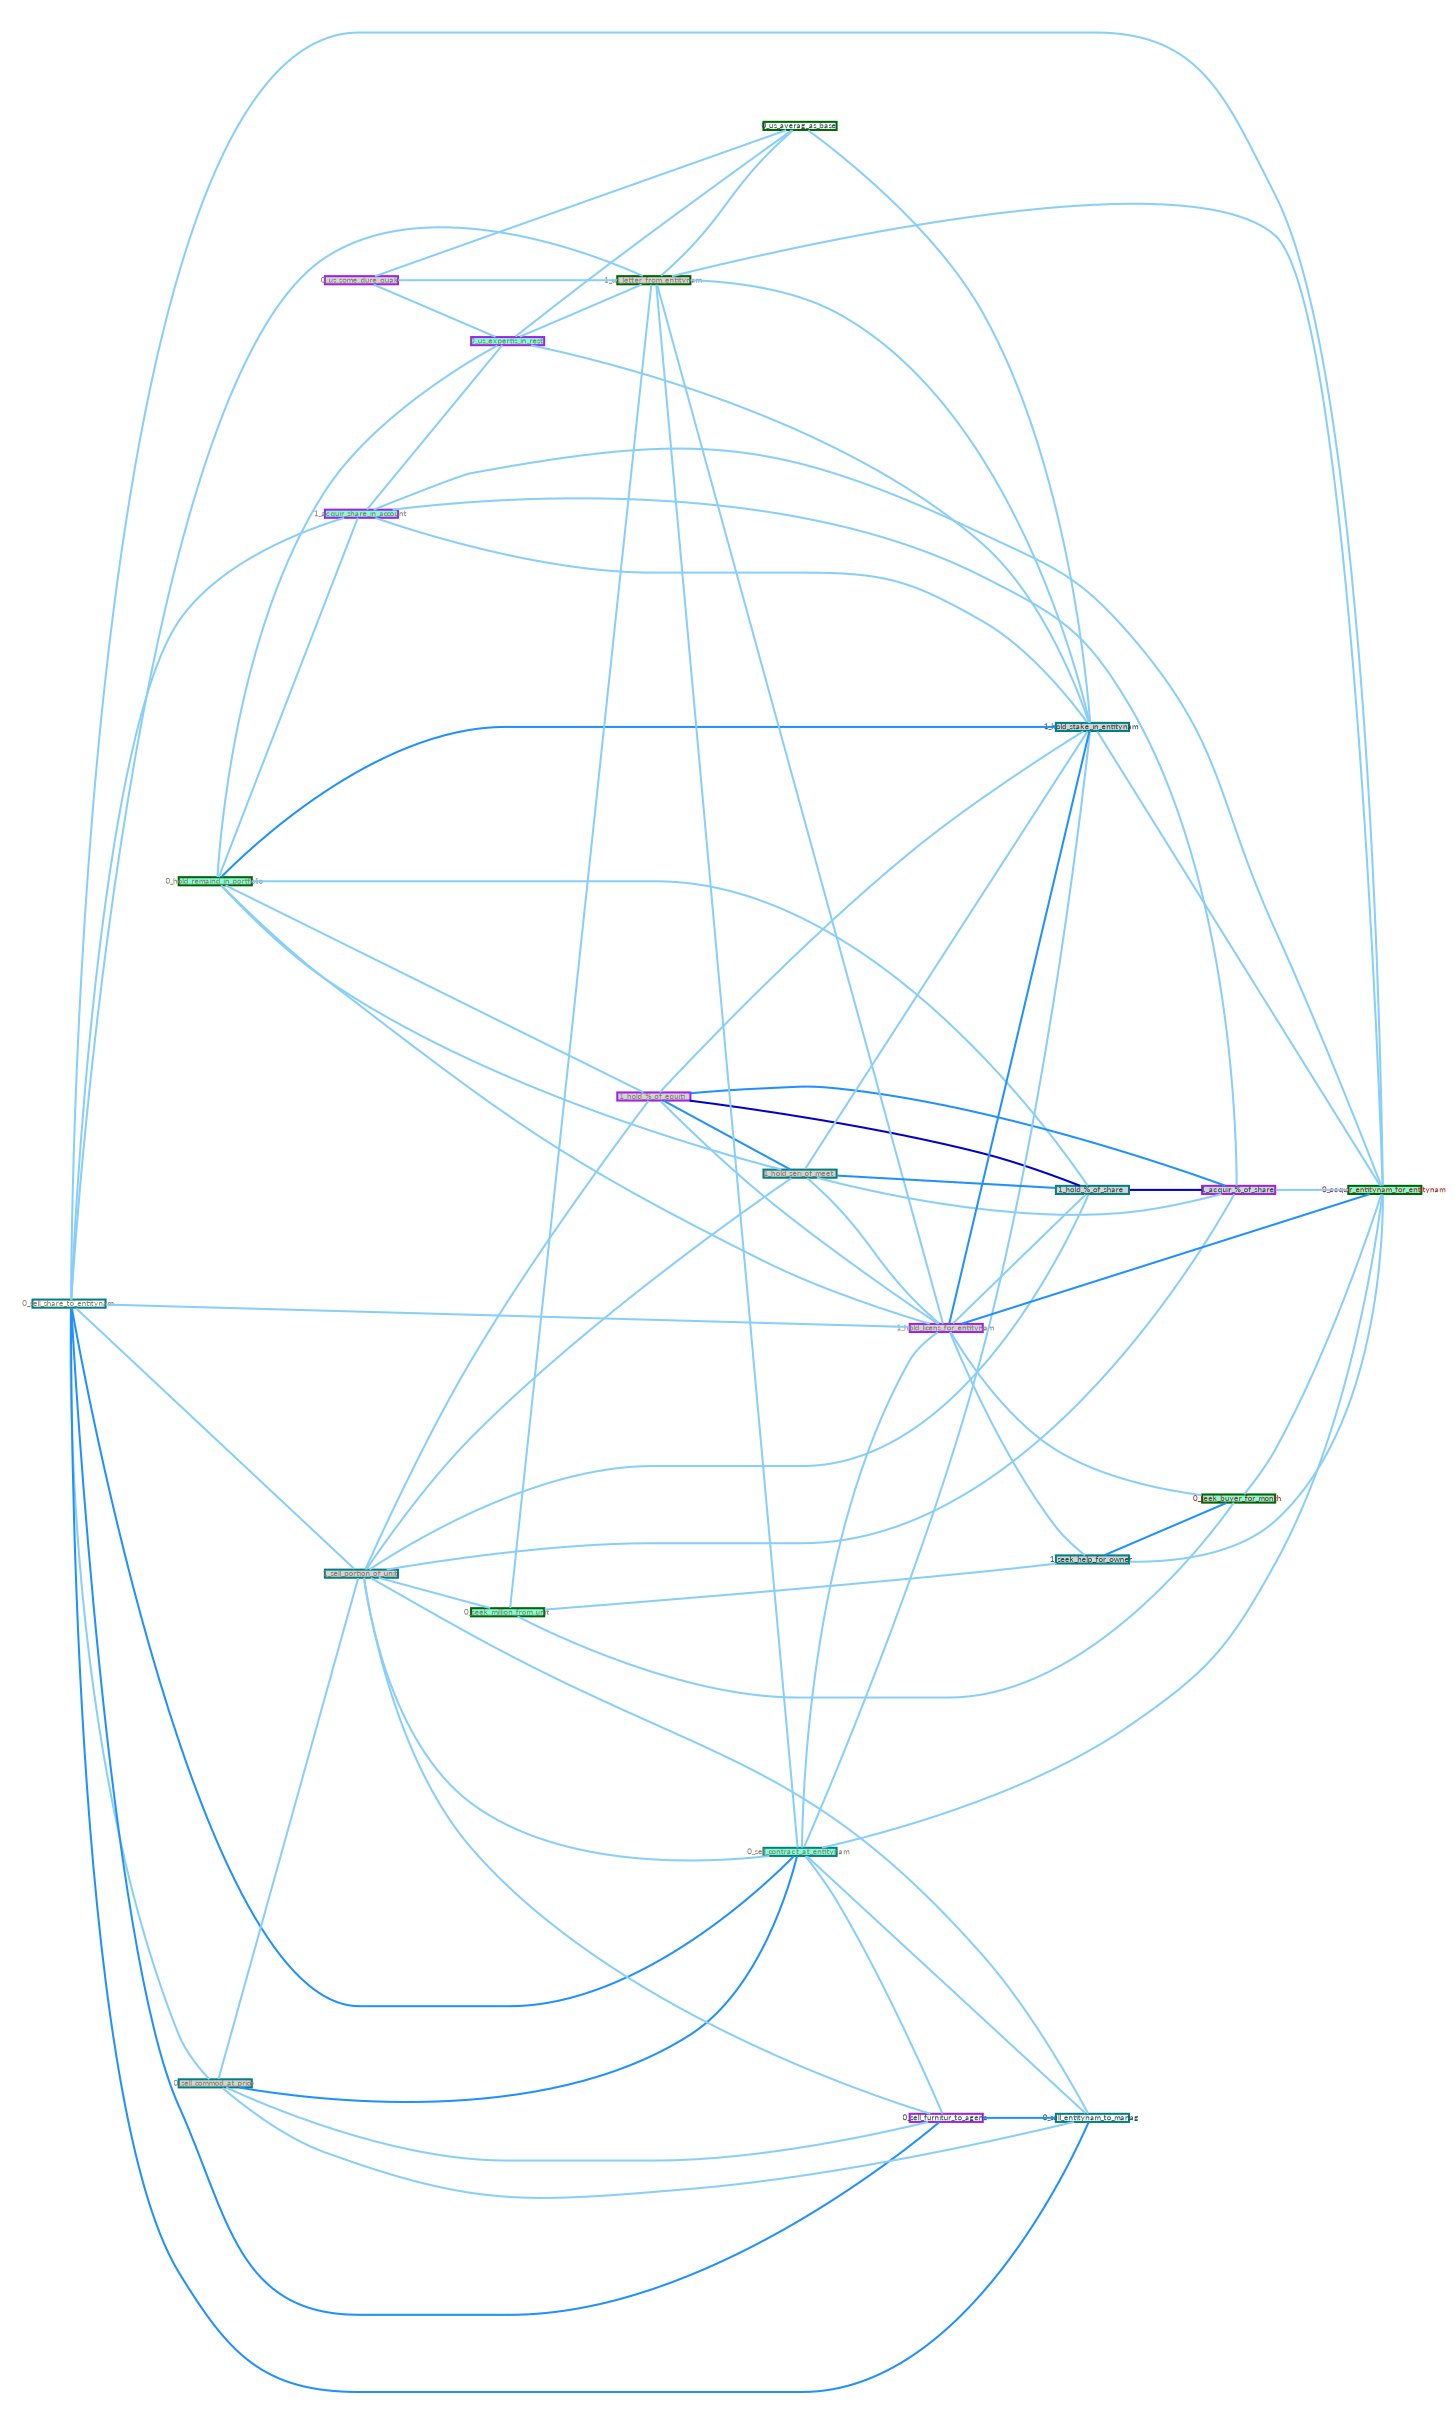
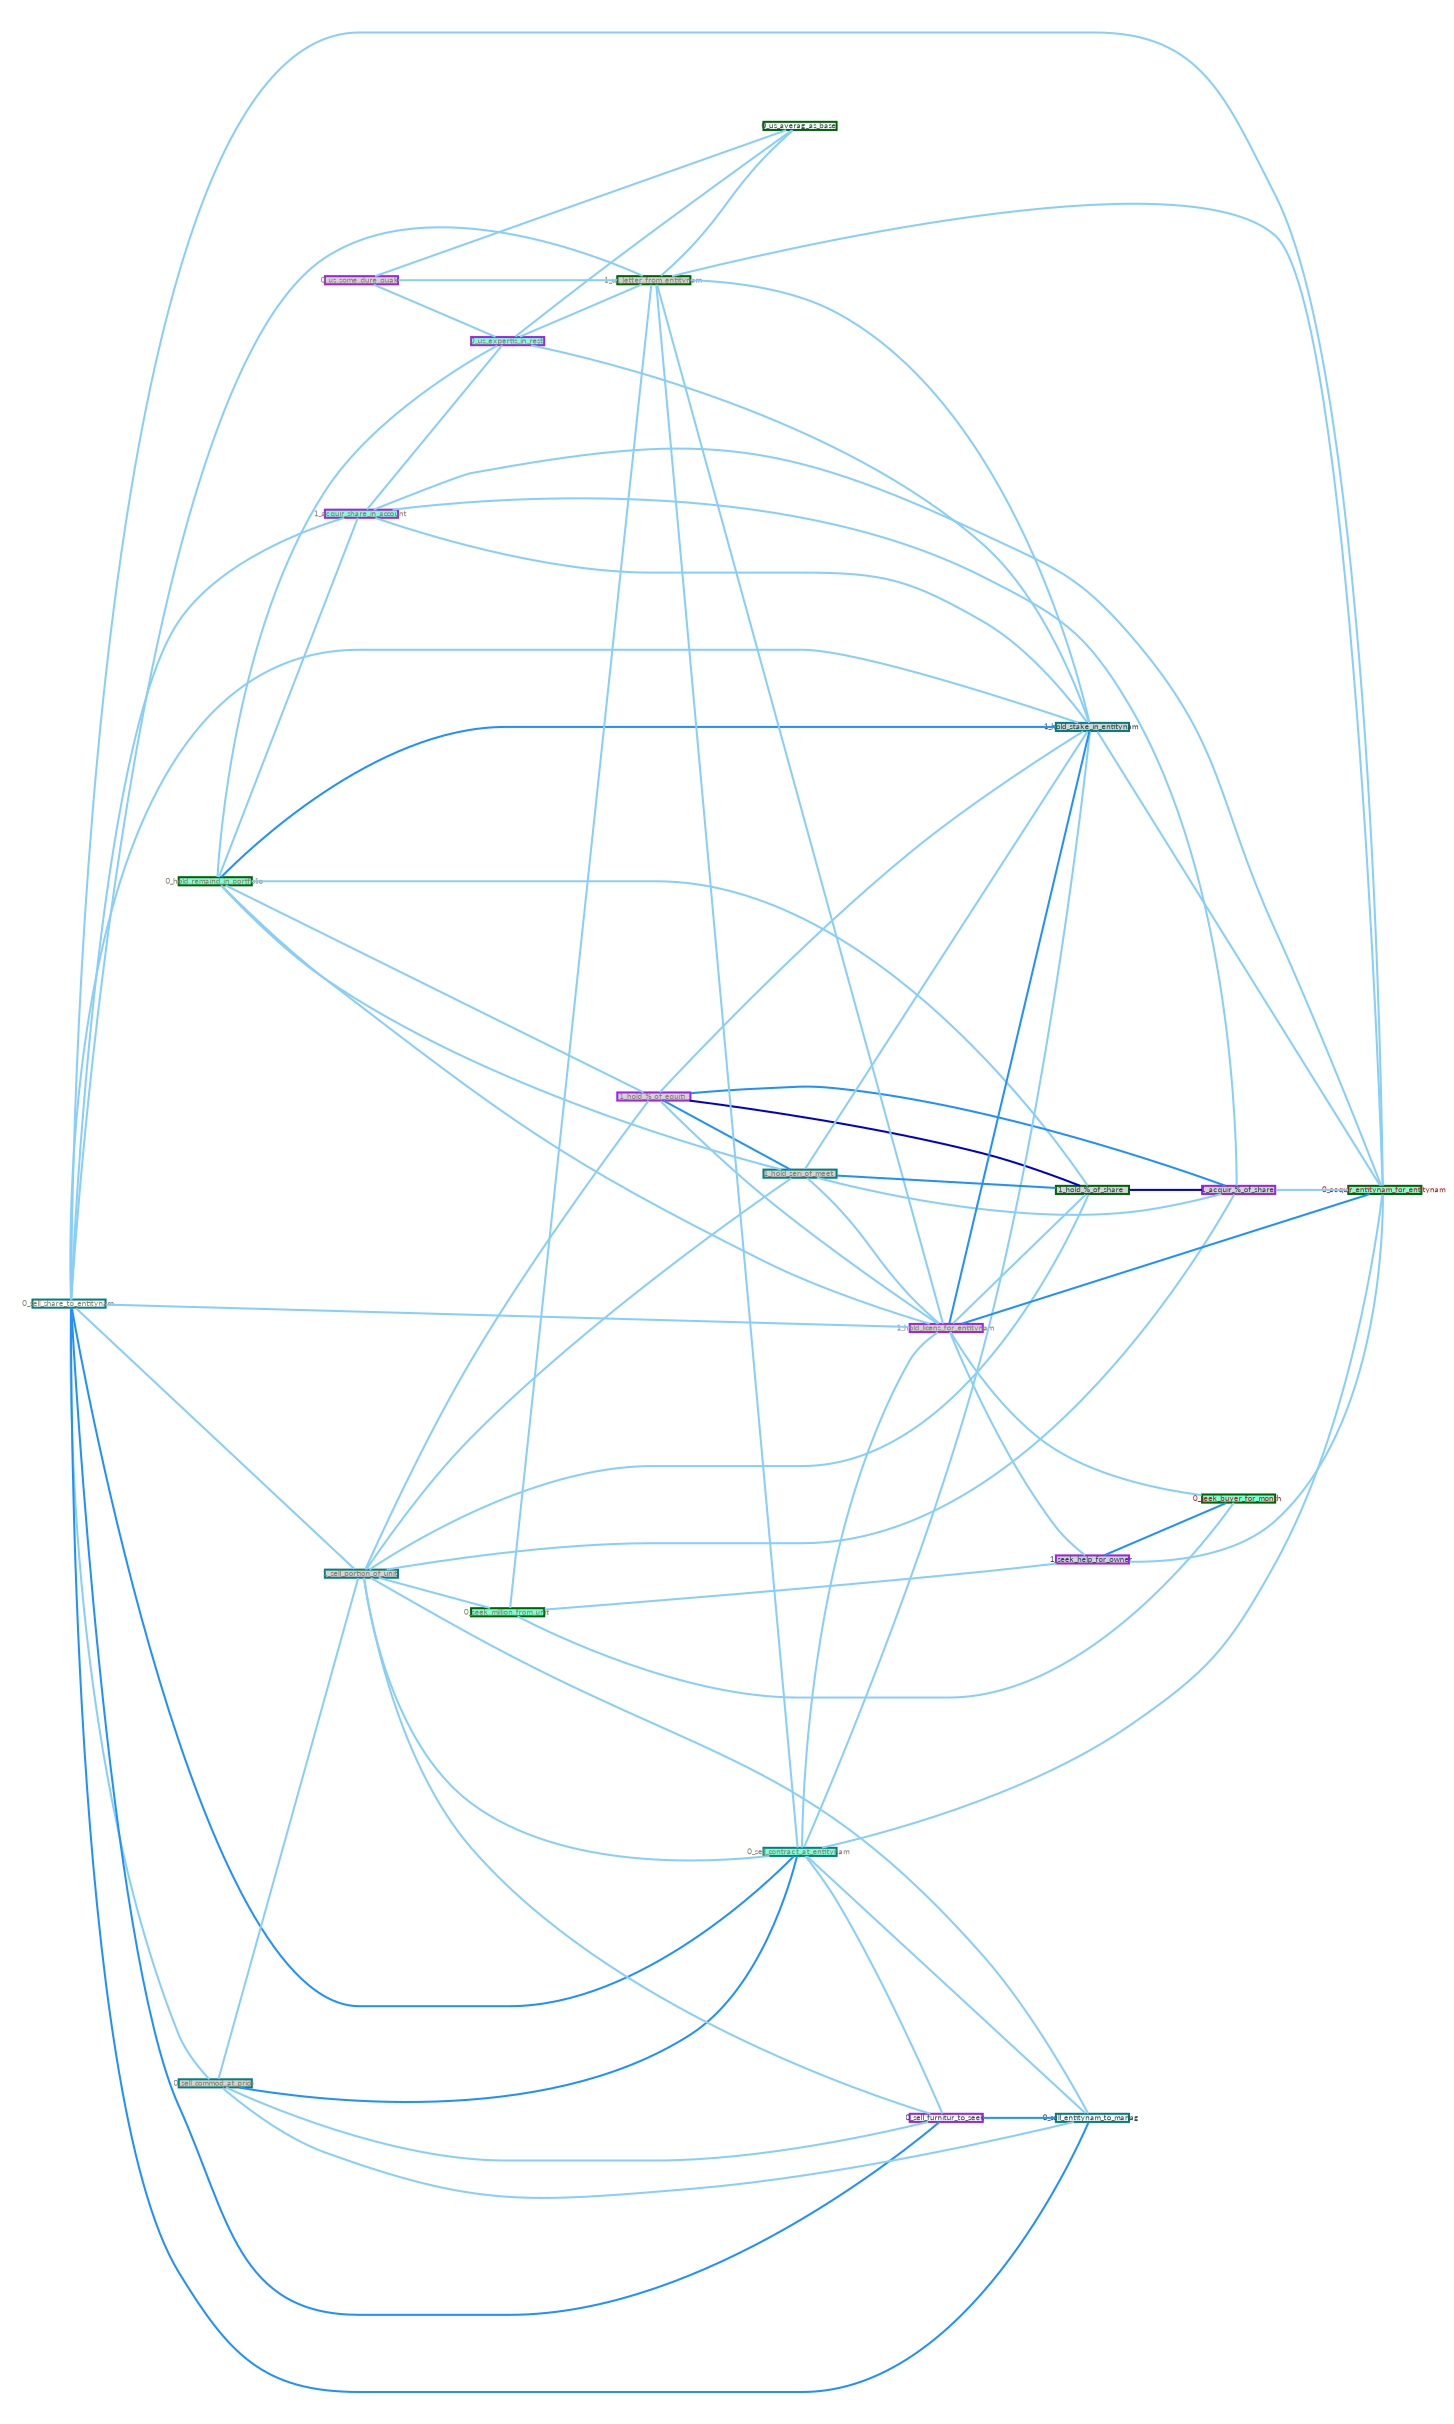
  graph {
    fontname=Lato
    rankdir=LR
    node [color=teal fillcolor=lightgrey fixedsize=true fontcolor="#8b7d6b" fontname=Lato fontsize=4 shape=polygon style=filled]
    edge [color="#87cefa" fontname=Lato w=1]
    "0_sell_share_to_entitynam " [fillcolor=white height=.06 width=.5]
    "0_us_some_dure_quak " [color=purple height=.06 width=.5]
    "0_sell_commod_at_price " [height=.06 width=.5]
    "0_hold_remaind_in_portfolio " [color=darkgreen fillcolor=aquamarine height=.06 width=.5]
    "1_sell_portion_of_unit " [height=.06 width=.5]
    "1_acquir_share_in_account " [color=purple fillcolor=aquamarine height=.06 width=.5]
    "0_us_expertis_in_rest " [color=purple fillcolor=aquamarine height=.06 width=.5]
    "1_hold_%_of_equiti " [color=purple height=.06 width=.5]
    "0_seek_million_from_unit " [color=darkgreen fillcolor=aquamarine height=.06 width=.5]
    "1_us_letter_from_entitynam " [color=darkgreen height=.06 width=.5]
    "0_sell_contract_at_entitynam " [fillcolor=aquamarine height=.06 width=.5]
    "1_hold_seri_of_meet " [height=.06 width=.5]
    "1_hold_licens_for_entitynam " [color=purple height=.06 width=.5]
    "0_seek_buyer_for_month " [color=darkgreen fillcolor=aquamarine fontcolor="#b22222" height=.06 width=.5]
    "0_acquir_entitynam_for_entitynam " [color=darkgreen fillcolor=aquamarine fontcolor="#b22222" height=.06 width=.5]
    "1_hold_stake_in_entitynam " [fontcolor="#2f4f4f" height=.06 width=.5]
-   "0_sell_furnitur_to_agenc " [color=purple fillcolor=white fontcolor="#2f4f4f" height=.06 width=.5]
+   "0_sell_furnitur_to_agenc " [color=purple fillcolor=white fontcolor="#2f4f4f" height=.06 width=.5 label="0_sell_furnitur_to_seek"]
    "0_sell_entitynam_to_manag " [fillcolor=white fontcolor="#2f4f4f" height=.06 width=.5]
    "0_us_averag_as_base " [color=darkgreen fillcolor=white fontcolor="#2f4f4f" height=.06 width=.5]
-   "1_hold_%_of_share " [fontcolor="#2f4f4f" height=.06 width=.5]
+   "1_hold_%_of_share " [color=darkgreen fontcolor="#2f4f4f" height=.06 width=.5]
    "1_acquir_%_of_share " [color=purple fontcolor="#2f4f4f" height=.06 width=.5]
-   "1_seek_help_for_owner " [fontcolor="#2f4f4f" height=.06 width=.5]
+   "1_seek_help_for_owner " [color=purple fontcolor="#2f4f4f" height=.06 width=.5]
    subgraph sub_1 {
      "0_sell_share_to_entitynam "
      "0_us_some_dure_quak "
      "0_sell_commod_at_price "
      "0_hold_remaind_in_portfolio "
      "1_sell_portion_of_unit "
      "1_acquir_share_in_account "
      "0_us_expertis_in_rest "
      "1_hold_%_of_equiti "
      "0_seek_million_from_unit "
      "1_us_letter_from_entitynam "
      "0_sell_contract_at_entitynam "
      "1_hold_seri_of_meet "
      "1_hold_licens_for_entitynam "
    }
    subgraph sub_2 {
      "0_seek_buyer_for_month "
      "0_acquir_entitynam_for_entitynam "
    }
    "0_sell_share_to_entitynam " -- "0_sell_commod_at_price "
    "0_sell_share_to_entitynam " -- "1_sell_portion_of_unit "
    "0_sell_share_to_entitynam " -- "1_acquir_share_in_account "
    "0_sell_share_to_entitynam " -- "1_us_letter_from_entitynam "
    "0_sell_share_to_entitynam " -- "0_sell_contract_at_entitynam " [color="#1e90ff" w=2]
    "0_sell_share_to_entitynam " -- "1_hold_licens_for_entitynam "
    "0_sell_share_to_entitynam " -- "0_acquir_entitynam_for_entitynam "
-   "0_us_averag_as_base " -- "1_hold_stake_in_entitynam "
+   "0_sell_share_to_entitynam " -- "1_hold_stake_in_entitynam "
    "0_sell_share_to_entitynam " -- "0_sell_furnitur_to_agenc " [color="#1e90ff" w=2]
    "0_sell_share_to_entitynam " -- "0_sell_entitynam_to_manag " [color="#1e90ff" w=2]
    "0_us_some_dure_quak " -- "0_us_expertis_in_rest "
    "0_us_some_dure_quak " -- "1_us_letter_from_entitynam "
    "0_us_some_dure_quak " -- "0_us_averag_as_base "
    "0_sell_commod_at_price " -- "1_sell_portion_of_unit "
    "0_sell_commod_at_price " -- "0_sell_contract_at_entitynam " [color="#1e90ff" w=2]
    "0_sell_commod_at_price " -- "0_sell_furnitur_to_agenc "
    "0_sell_commod_at_price " -- "0_sell_entitynam_to_manag "
    "0_hold_remaind_in_portfolio " -- "1_acquir_share_in_account "
    "0_hold_remaind_in_portfolio " -- "0_us_expertis_in_rest "
    "0_hold_remaind_in_portfolio " -- "1_hold_%_of_equiti "
    "0_hold_remaind_in_portfolio " -- "1_hold_seri_of_meet "
    "0_hold_remaind_in_portfolio " -- "1_hold_licens_for_entitynam "
    "0_hold_remaind_in_portfolio " -- "1_hold_stake_in_entitynam " [color="#1e90ff" w=2]
    "0_hold_remaind_in_portfolio " -- "1_hold_%_of_share "
    "1_sell_portion_of_unit " -- "1_hold_%_of_equiti "
    "1_sell_portion_of_unit " -- "0_seek_million_from_unit "
    "1_sell_portion_of_unit " -- "0_sell_contract_at_entitynam "
    "1_sell_portion_of_unit " -- "1_hold_seri_of_meet "
    "1_sell_portion_of_unit " -- "0_sell_furnitur_to_agenc "
    "1_sell_portion_of_unit " -- "0_sell_entitynam_to_manag "
    "1_sell_portion_of_unit " -- "1_hold_%_of_share "
    "1_sell_portion_of_unit " -- "1_acquir_%_of_share "
    "1_acquir_share_in_account " -- "0_us_expertis_in_rest "
    "1_acquir_share_in_account " -- "0_acquir_entitynam_for_entitynam "
    "1_acquir_share_in_account " -- "1_hold_stake_in_entitynam "
    "1_acquir_share_in_account " -- "1_acquir_%_of_share "
    "0_us_expertis_in_rest " -- "1_us_letter_from_entitynam "
    "0_us_expertis_in_rest " -- "1_hold_stake_in_entitynam "
    "0_us_expertis_in_rest " -- "0_us_averag_as_base "
    "1_hold_%_of_equiti " -- "1_hold_seri_of_meet " [color="#1e90ff" w=2]
    "1_hold_%_of_equiti " -- "1_hold_licens_for_entitynam "
    "1_hold_%_of_equiti " -- "1_hold_stake_in_entitynam "
    "1_hold_%_of_equiti " -- "1_hold_%_of_share " [color="#0000cd" w=3]
    "1_hold_%_of_equiti " -- "1_acquir_%_of_share " [color="#1e90ff" w=2]
    "0_seek_million_from_unit " -- "1_us_letter_from_entitynam "
    "0_seek_million_from_unit " -- "0_seek_buyer_for_month "
    "0_seek_million_from_unit " -- "1_seek_help_for_owner "
    "1_us_letter_from_entitynam " -- "0_sell_contract_at_entitynam "
    "1_us_letter_from_entitynam " -- "1_hold_licens_for_entitynam "
    "1_us_letter_from_entitynam " -- "0_acquir_entitynam_for_entitynam "
    "1_us_letter_from_entitynam " -- "1_hold_stake_in_entitynam "
    "1_us_letter_from_entitynam " -- "0_us_averag_as_base "
    "0_sell_contract_at_entitynam " -- "1_hold_licens_for_entitynam "
    "0_sell_contract_at_entitynam " -- "0_acquir_entitynam_for_entitynam "
    "0_sell_contract_at_entitynam " -- "1_hold_stake_in_entitynam "
    "0_sell_contract_at_entitynam " -- "0_sell_furnitur_to_agenc "
    "0_sell_contract_at_entitynam " -- "0_sell_entitynam_to_manag "
    "1_hold_seri_of_meet " -- "1_hold_licens_for_entitynam "
    "1_hold_seri_of_meet " -- "1_hold_stake_in_entitynam "
    "1_hold_seri_of_meet " -- "1_hold_%_of_share " [color="#1e90ff" w=2]
    "1_hold_seri_of_meet " -- "1_acquir_%_of_share "
    "1_hold_licens_for_entitynam " -- "0_seek_buyer_for_month "
    "1_hold_licens_for_entitynam " -- "0_acquir_entitynam_for_entitynam " [color="#1e90ff" w=2]
    "1_hold_licens_for_entitynam " -- "1_hold_stake_in_entitynam " [color="#1e90ff" w=2]
    "1_hold_licens_for_entitynam " -- "1_hold_%_of_share "
    "1_hold_licens_for_entitynam " -- "1_seek_help_for_owner "
-   "0_seek_buyer_for_month " -- "0_acquir_entitynam_for_entitynam "
    "1_hold_stake_in_entitynam " -- "0_acquir_entitynam_for_entitynam "
    "0_sell_furnitur_to_agenc " -- "0_sell_entitynam_to_manag " [color="#1e90ff" w=2]
    "1_hold_%_of_share " -- "1_acquir_%_of_share " [color="#0000cd" w=3]
    "1_acquir_%_of_share " -- "0_acquir_entitynam_for_entitynam "
    "1_seek_help_for_owner " -- "0_seek_buyer_for_month " [color="#1e90ff" w=2]
    "1_seek_help_for_owner " -- "0_acquir_entitynam_for_entitynam "
  }
